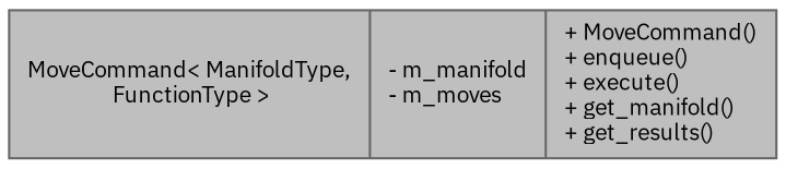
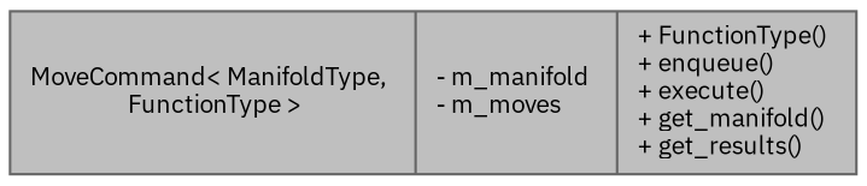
  digraph {
    rankdir=LR
    fontname="IBM Plex Sans"
-   n1 [color=gray40 fillcolor=grey75 fontcolor=black fontname="IBM Plex Sans" fontsize=10 height=0.2 label="{MoveCommand\< ManifoldType,\l FunctionType \>\n|- m_manifold\l- m_moves\l|+ MoveCommand()\l+ enqueue()\l+ execute()\l+ get_manifold()\l+ get_results()\l}" shape=record style=filled width=0.4]
+   n1 [color=gray40 fillcolor=grey75 fontcolor=black fontname="IBM Plex Sans" fontsize=10 height=0.2 label="{MoveCommand\< ManifoldType,\l FunctionType \>\n|- m_manifold\l- m_moves\l|+ FunctionType()\l+ enqueue()\l+ execute()\l+ get_manifold()\l+ get_results()\l}" shape=record style=filled width=0.4]
  }
